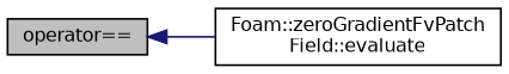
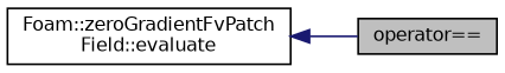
  digraph {
    rankdir=LR
    node [color=black fontname=Helvetica fontsize=10 shape=record]
    n1 [fillcolor=grey75 fontcolor=black height=0.2 label="operator==" style=filled width=0.4]
    n2 [height=0.2 label="Foam::zeroGradientFvPatch\lField::evaluate" width=0.4]
-   n1 -> n2 [color=midnightblue dir=back fontname=Helvetica fontsize=10 labelfontname=Helvetica labelfontsize=10 style=solid]
+   n2 -> n1 [color=midnightblue dir=back fontname=Helvetica fontsize=10 labelfontname=Helvetica labelfontsize=10 style=solid]
  }
